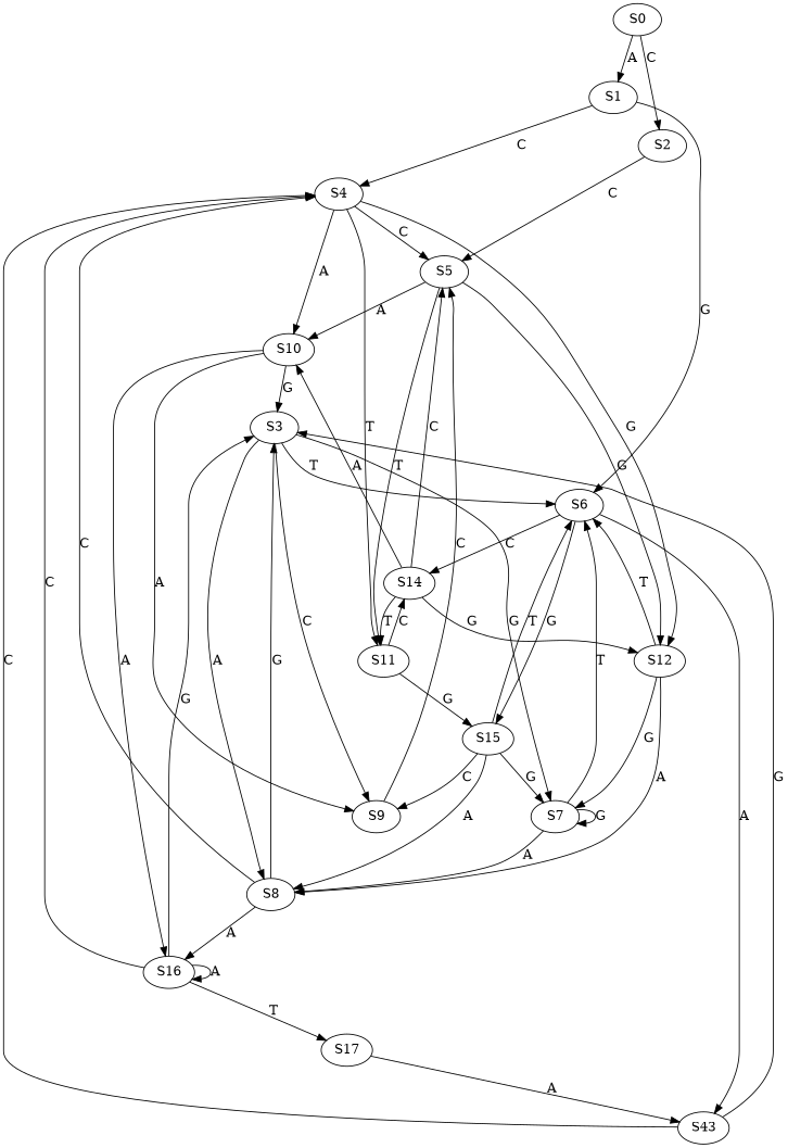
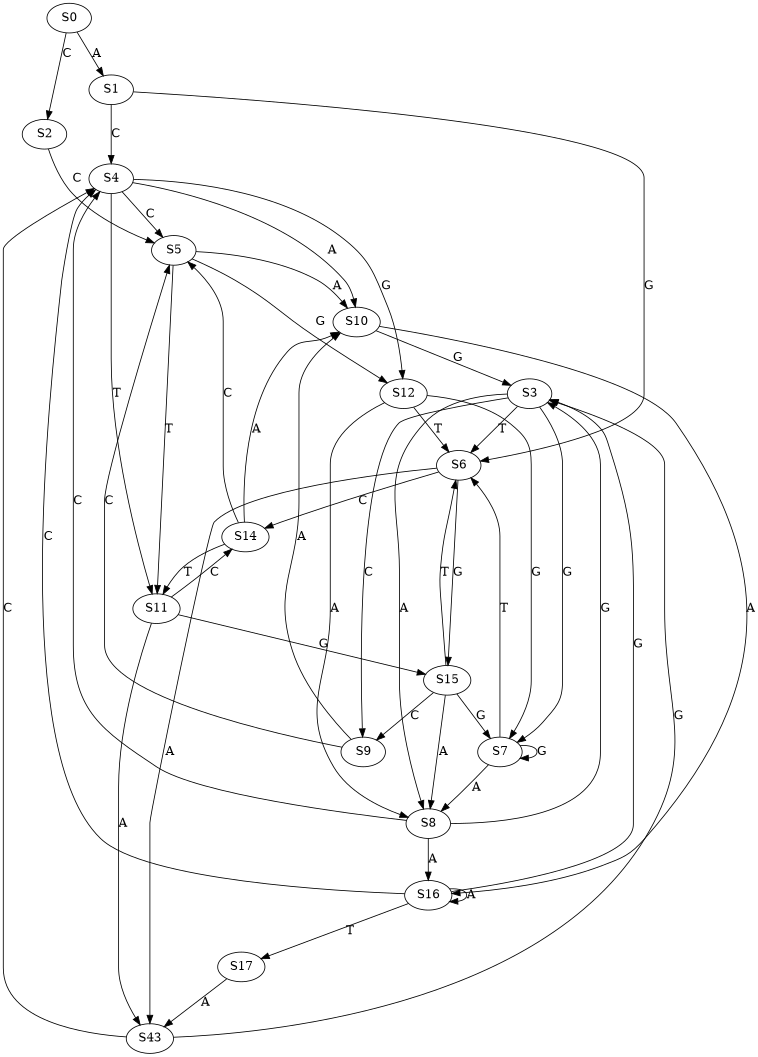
  strict digraph {
    S0
    S1
    S2
    S4
    S6
    S5
    S3
    S7
    S8
    S9
    S10
    S11
    S12
    n14 [label=S43]
    S14
    S15
    S16
    S17
    S0 -> S1 [label=A]
    S0 -> S2 [label=C]
    S1 -> S4 [label=C]
    S1 -> S6 [label=G]
    S2 -> S5 [label=C]
    S4 -> S5 [label=C]
    S4 -> S10 [label=A]
    S4 -> S11 [label=T]
    S4 -> S12 [label=G]
    S6 -> n14 [label=A]
    S6 -> S14 [label=C]
    S6 -> S15 [label=G]
    S5 -> S10 [label=A]
    S5 -> S11 [label=T]
    S5 -> S12 [label=G]
    S3 -> S6 [label=T]
    S3 -> S7 [label=G]
    S3 -> S8 [label=A]
    S3 -> S9 [label=C]
    S7 -> S6 [label=T]
    S7 -> S7 [label=G]
    S7 -> S8 [label=A]
    S8 -> S4 [label=C]
    S8 -> S3 [label=G]
    S8 -> S16 [label=A]
    S9 -> S5 [label=C]
-   S10 -> S9 [label=A]
+   S9 -> S10 [label=A]
    S10 -> S3 [label=G]
    S10 -> S16 [label=A]
+   S11 -> n14 [label=A]
    S11 -> S14 [label=C]
    S11 -> S15 [label=G]
    S12 -> S6 [label=T]
    S12 -> S7 [label=G]
    S12 -> S8 [label=A]
    n14 -> S4 [label=C]
    n14 -> S3 [label=G]
    S14 -> S5 [label=C]
    S14 -> S10 [label=A]
    S14 -> S11 [label=T]
-   S14 -> S12 [label=G]
    S15 -> S6 [label=T]
    S15 -> S7 [label=G]
    S15 -> S8 [label=A]
    S15 -> S9 [label=C]
    S16 -> S4 [label=C]
    S16 -> S3 [label=G]
    S16 -> S16 [label=A]
    S16 -> S17 [label=T]
    S17 -> n14 [label=A]
  }
